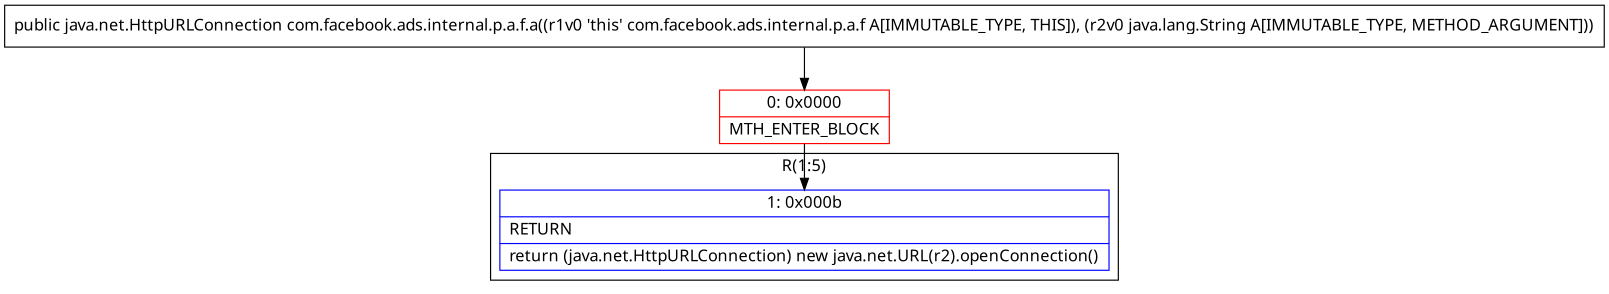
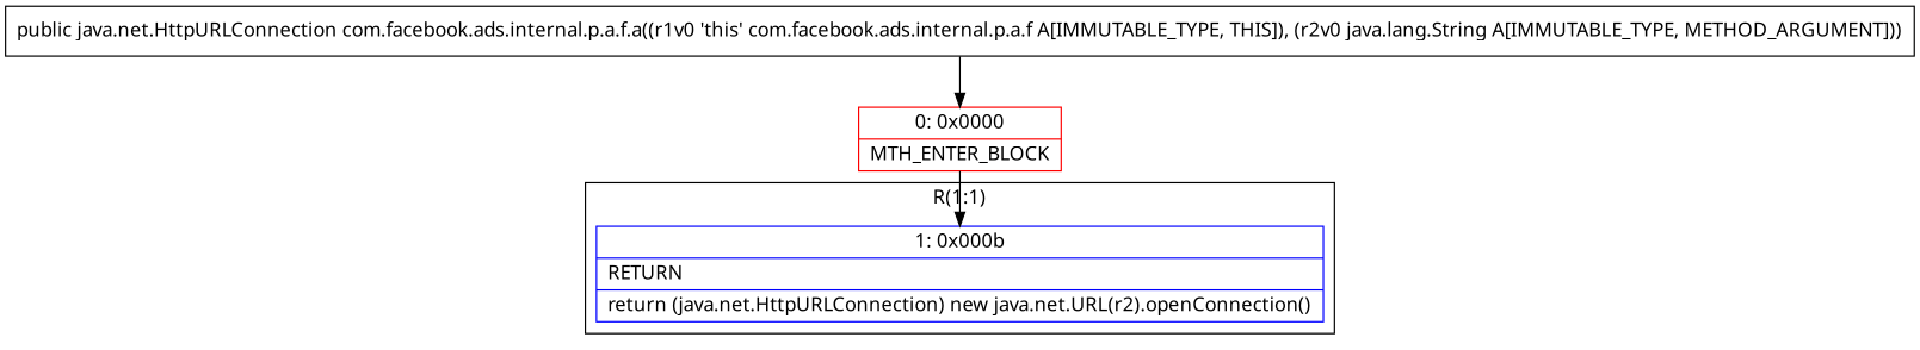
  digraph {
    fontname="Noto Sans"
    node [shape=record fontname="Noto Sans"]
    edge [fontname="Noto Sans"]
    n1 [color=blue label="{1\:\ 0x000b|RETURN\l|return (java.net.HttpURLConnection) new java.net.URL(r2).openConnection()\l}"]
    n2 [color=red label="{0\:\ 0x0000|MTH_ENTER_BLOCK\l}"]
    n3 [label="{public java.net.HttpURLConnection com.facebook.ads.internal.p.a.f.a((r1v0 'this' com.facebook.ads.internal.p.a.f A[IMMUTABLE_TYPE, THIS]), (r2v0 java.lang.String A[IMMUTABLE_TYPE, METHOD_ARGUMENT])) }"]
    subgraph cluster_1 {
-     label="R(1:5)"
+     label="R(1:1)"
      n1
    }
    n2 -> n1
    n3 -> n2
  }
